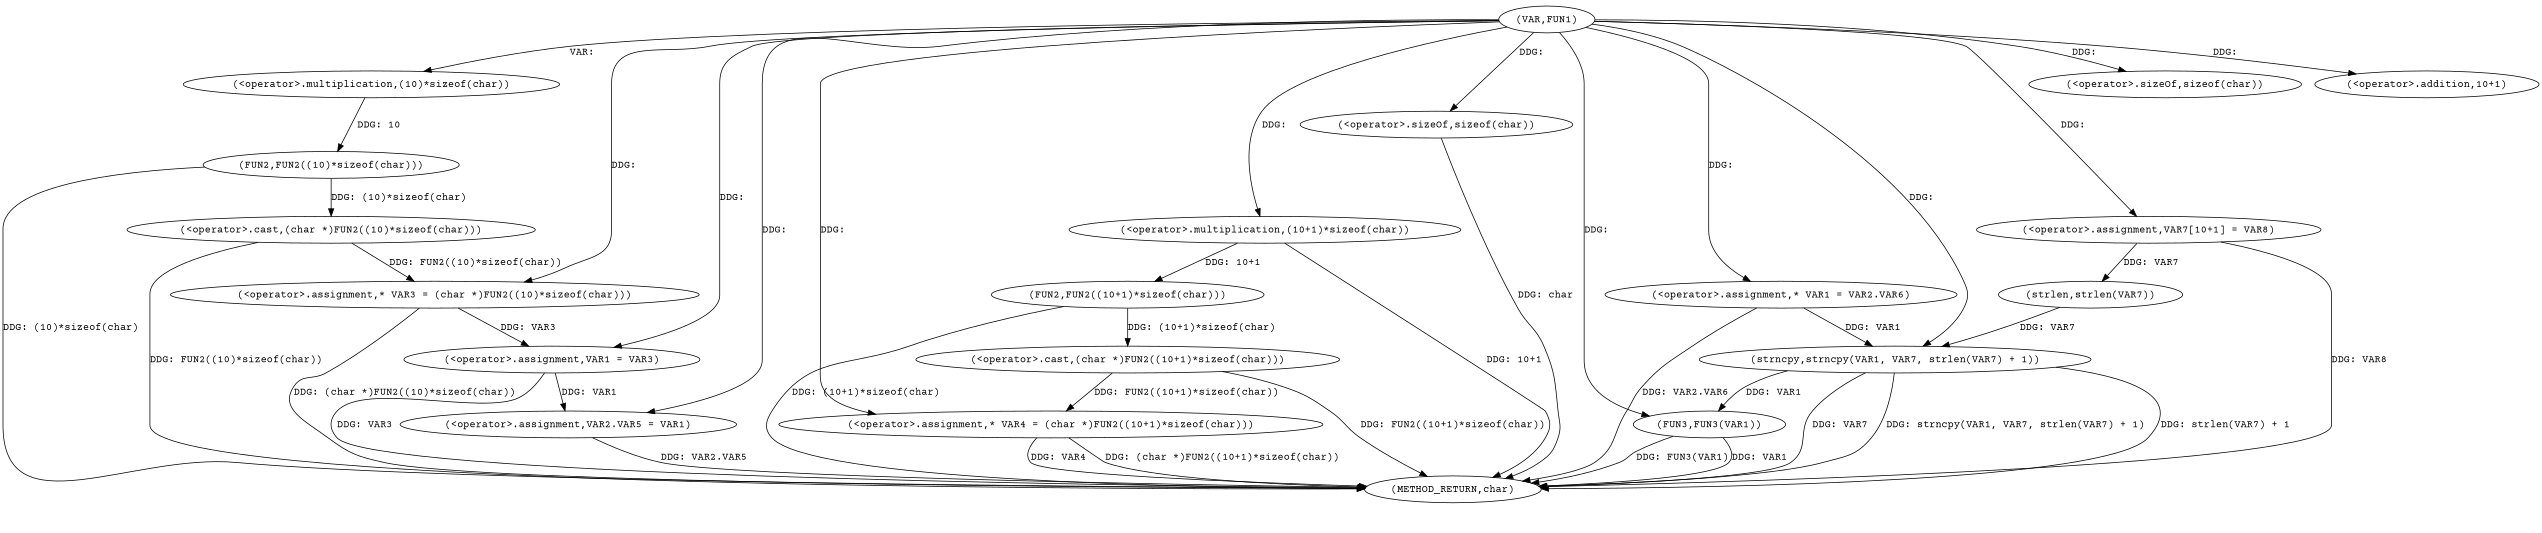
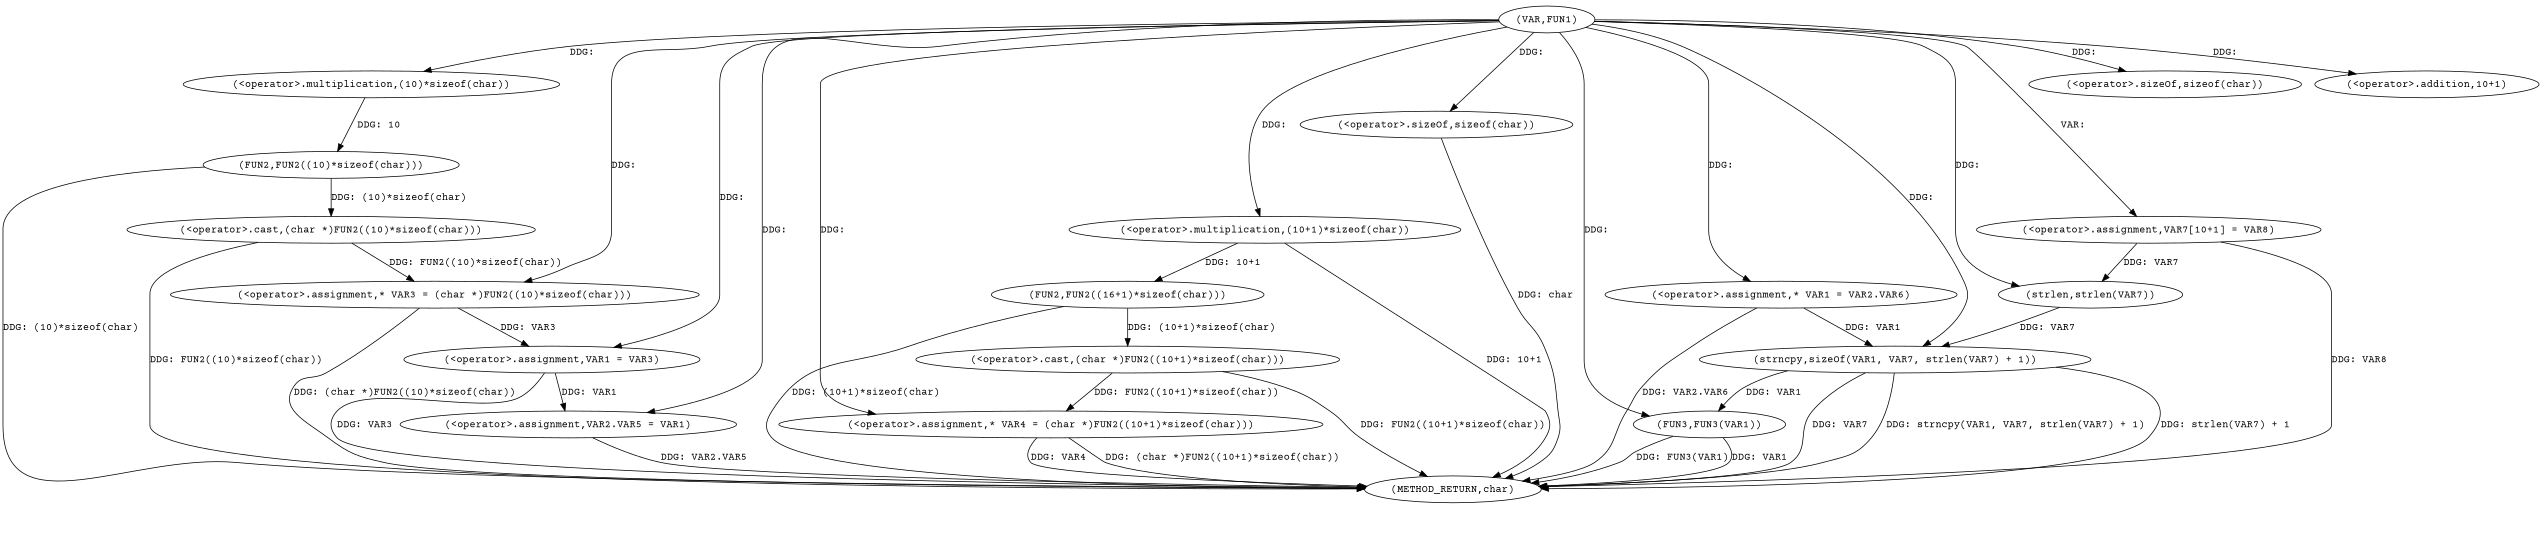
  digraph {
    fontname="Courier Prime"
    node [fontname="Courier Prime"]
    edge [fontname="Courier Prime"]
    n1 [label="(VAR,FUN1)"]
    n2 [label="(<operator>.assignment,* VAR3 = (char *)FUN2((10)*sizeof(char)))"]
    n3 [label="(<operator>.multiplication,(10)*sizeof(char))"]
    n4 [label="(<operator>.sizeOf,sizeof(char))"]
    n5 [label="(<operator>.assignment,* VAR4 = (char *)FUN2((10+1)*sizeof(char)))"]
    n6 [label="(<operator>.multiplication,(10+1)*sizeof(char))"]
    n7 [label="(<operator>.addition,10+1)"]
    n8 [label="(<operator>.sizeOf,sizeof(char))"]
    n9 [label="(<operator>.assignment,VAR1 = VAR3)"]
    n10 [label="(<operator>.assignment,VAR2.VAR5 = VAR1)"]
    n11 [label="(<operator>.assignment,* VAR1 = VAR2.VAR6)"]
    n12 [label="(<operator>.assignment,VAR7[10+1] = VAR8)"]
-   n13 [label="(strncpy,strncpy(VAR1, VAR7, strlen(VAR7) + 1))"]
+   n13 [label="(strncpy,sizeOf(VAR1, VAR7, strlen(VAR7) + 1))"]
    n14 [label="(strlen,strlen(VAR7))"]
    n15 [label="(FUN3,FUN3(VAR1))"]
    n16 [label="(METHOD_RETURN,char)"]
    n17 [label="(FUN2,FUN2((10)*sizeof(char)))"]
-   n18 [label="(FUN2,FUN2((10+1)*sizeof(char)))"]
+   n18 [label="(FUN2,FUN2((16+1)*sizeof(char)))"]
    n19 [label="(<operator>.cast,(char *)FUN2((10)*sizeof(char)))"]
    n20 [label="(<operator>.cast,(char *)FUN2((10+1)*sizeof(char)))"]
    n1 -> n2 [label="DDG: "]
-   n1 -> n3 [label="VAR: "]
+   n1 -> n3 [label="DDG: "]
    n1 -> n4 [label="DDG: "]
    n1 -> n5 [label="DDG: "]
    n1 -> n6 [label="DDG: "]
    n1 -> n7 [label="DDG: "]
    n1 -> n8 [label="DDG: "]
    n1 -> n9 [label="DDG: "]
    n1 -> n10 [label="DDG: "]
    n1 -> n11 [label="DDG: "]
-   n1 -> n12 [label="DDG: "]
+   n1 -> n12 [label="VAR: "]
    n1 -> n13 [label="DDG: "]
+   n1 -> n14 [label="DDG: "]
    n1 -> n15 [label="DDG: "]
    n2 -> n9 [label="DDG: VAR3"]
    n2 -> n16 [label="DDG: (char *)FUN2((10)*sizeof(char))"]
    n3 -> n17 [label="DDG: 10"]
    n5 -> n16 [label="DDG: (char *)FUN2((10+1)*sizeof(char))"]
    n5 -> n16 [label="DDG: VAR4"]
    n6 -> n16 [label="DDG: 10+1"]
    n6 -> n18 [label="DDG: 10+1"]
    n8 -> n16 [label="DDG: char"]
    n9 -> n10 [label="DDG: VAR1"]
    n9 -> n16 [label="DDG: VAR3"]
    n10 -> n16 [label="DDG: VAR2.VAR5"]
    n11 -> n13 [label="DDG: VAR1"]
    n11 -> n16 [label="DDG: VAR2.VAR6"]
    n12 -> n14 [label="DDG: VAR7"]
    n12 -> n16 [label="DDG: VAR8"]
    n13 -> n15 [label="DDG: VAR1"]
    n13 -> n16 [label="DDG: strncpy(VAR1, VAR7, strlen(VAR7) + 1)"]
    n13 -> n16 [label="DDG: strlen(VAR7) + 1"]
    n13 -> n16 [label="DDG: VAR7"]
    n14 -> n13 [label="DDG: VAR7"]
    n15 -> n16 [label="DDG: FUN3(VAR1)"]
    n15 -> n16 [label="DDG: VAR1"]
    n17 -> n16 [label="DDG: (10)*sizeof(char)"]
    n17 -> n19 [label="DDG: (10)*sizeof(char)"]
    n18 -> n16 [label="DDG: (10+1)*sizeof(char)"]
    n18 -> n20 [label="DDG: (10+1)*sizeof(char)"]
    n19 -> n2 [label="DDG: FUN2((10)*sizeof(char))"]
    n19 -> n16 [label="DDG: FUN2((10)*sizeof(char))"]
    n20 -> n5 [label="DDG: FUN2((10+1)*sizeof(char))"]
    n20 -> n16 [label="DDG: FUN2((10+1)*sizeof(char))"]
  }
